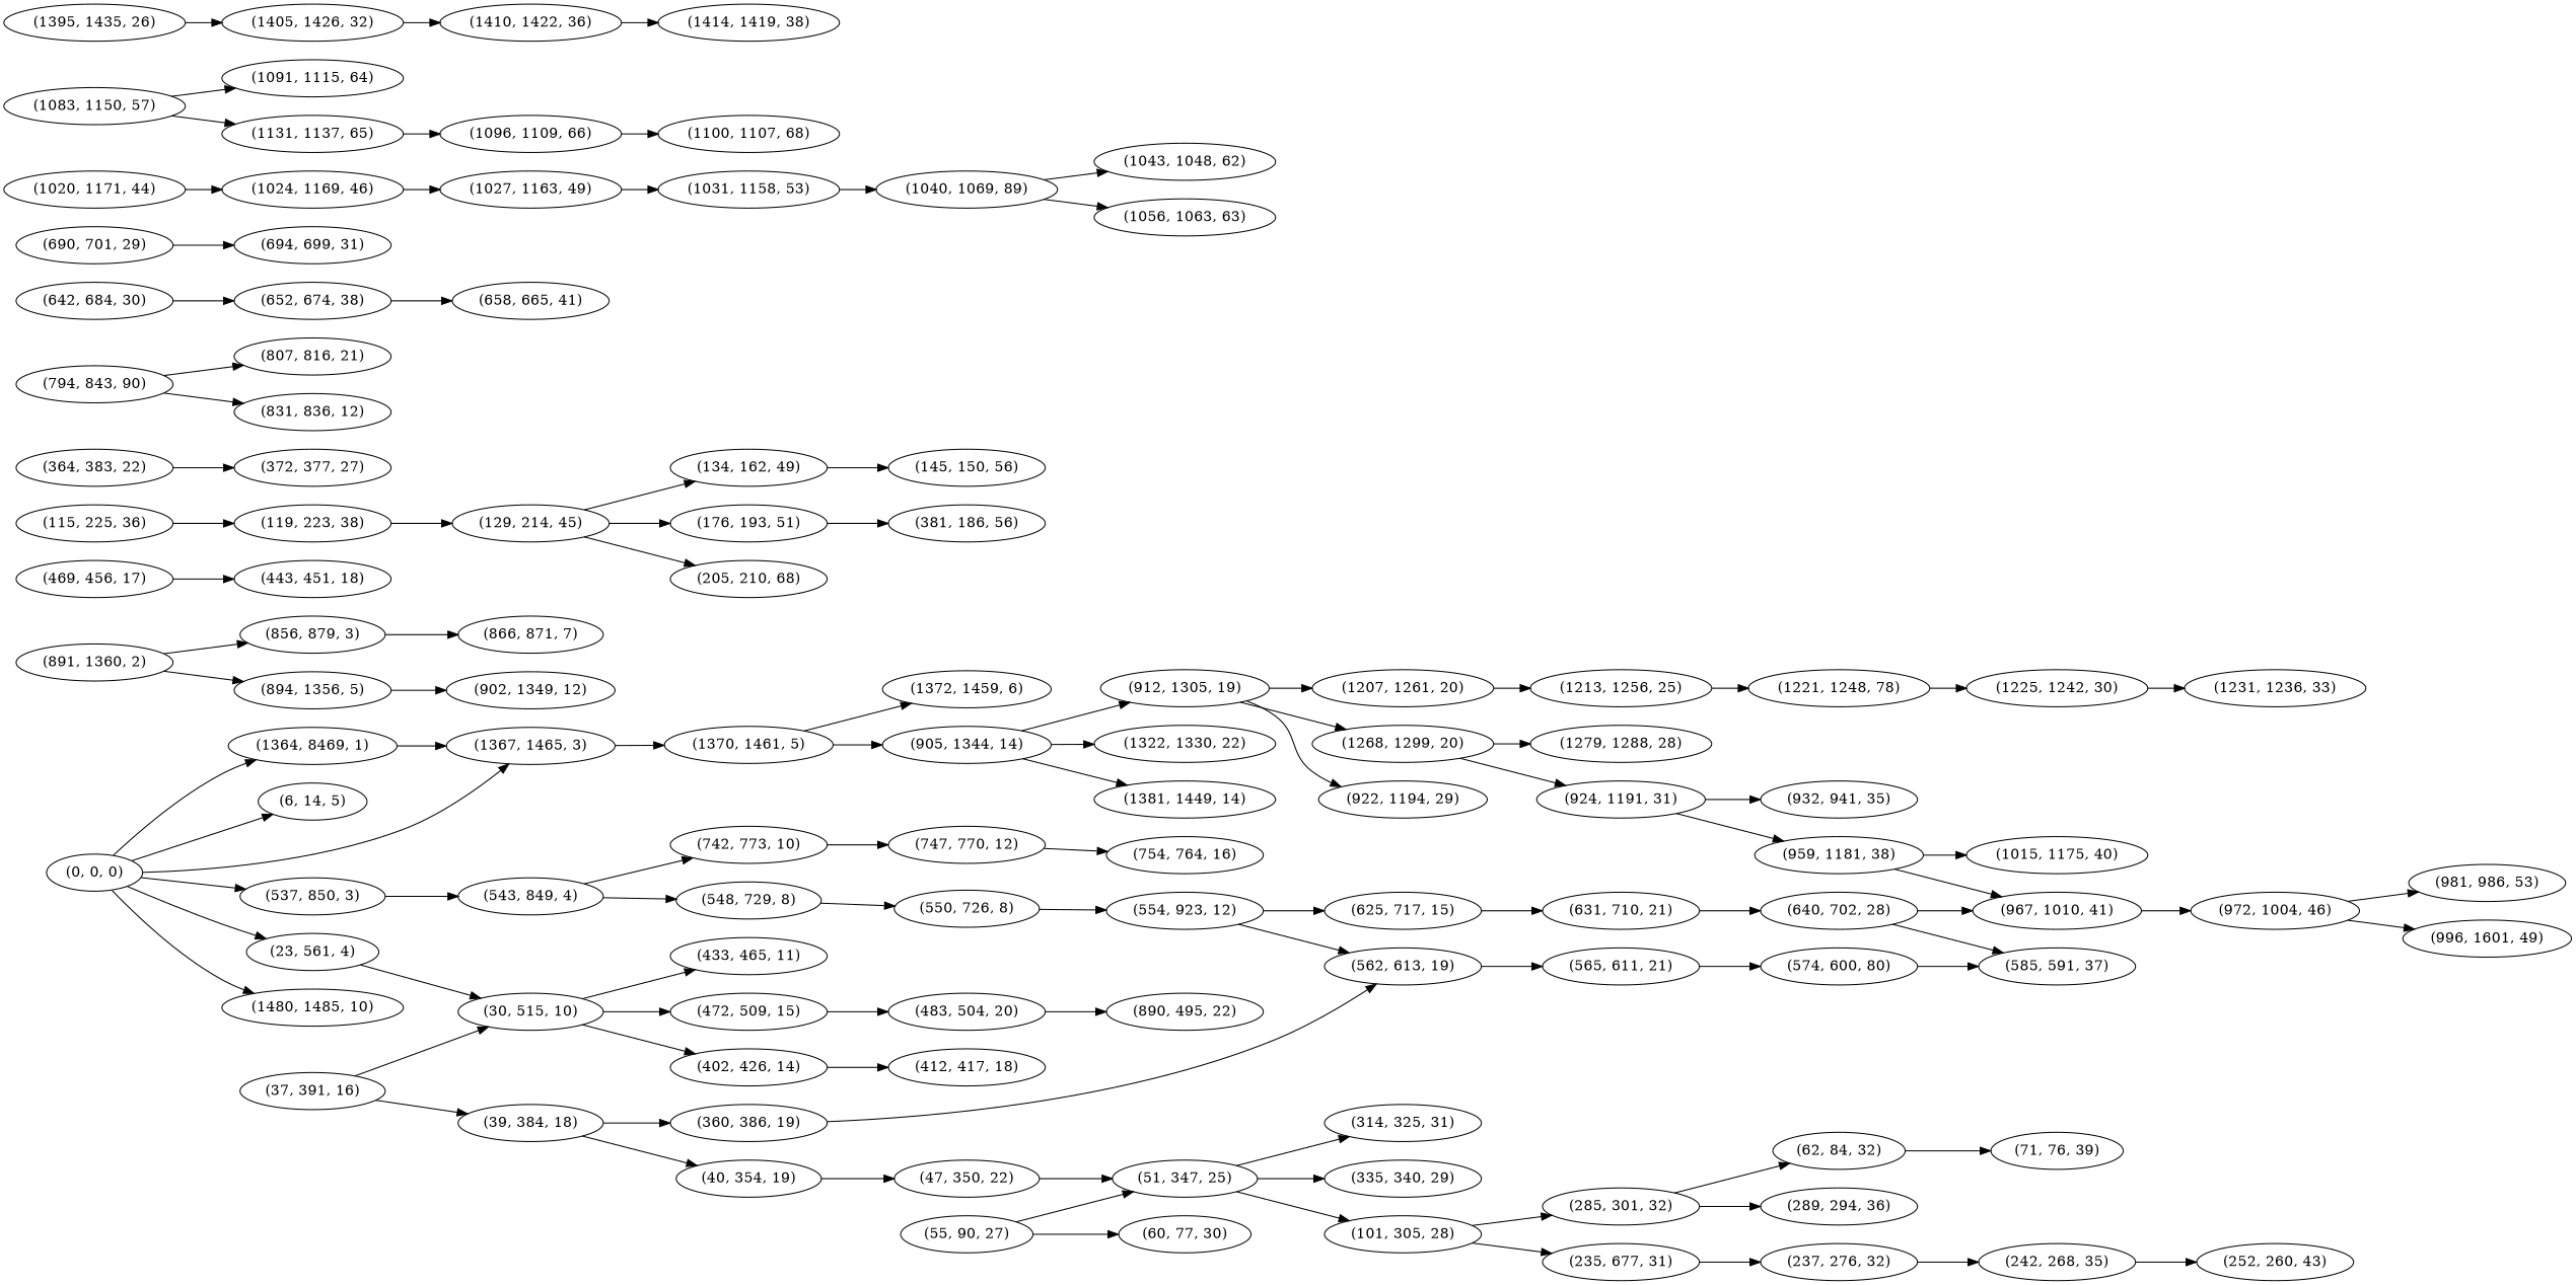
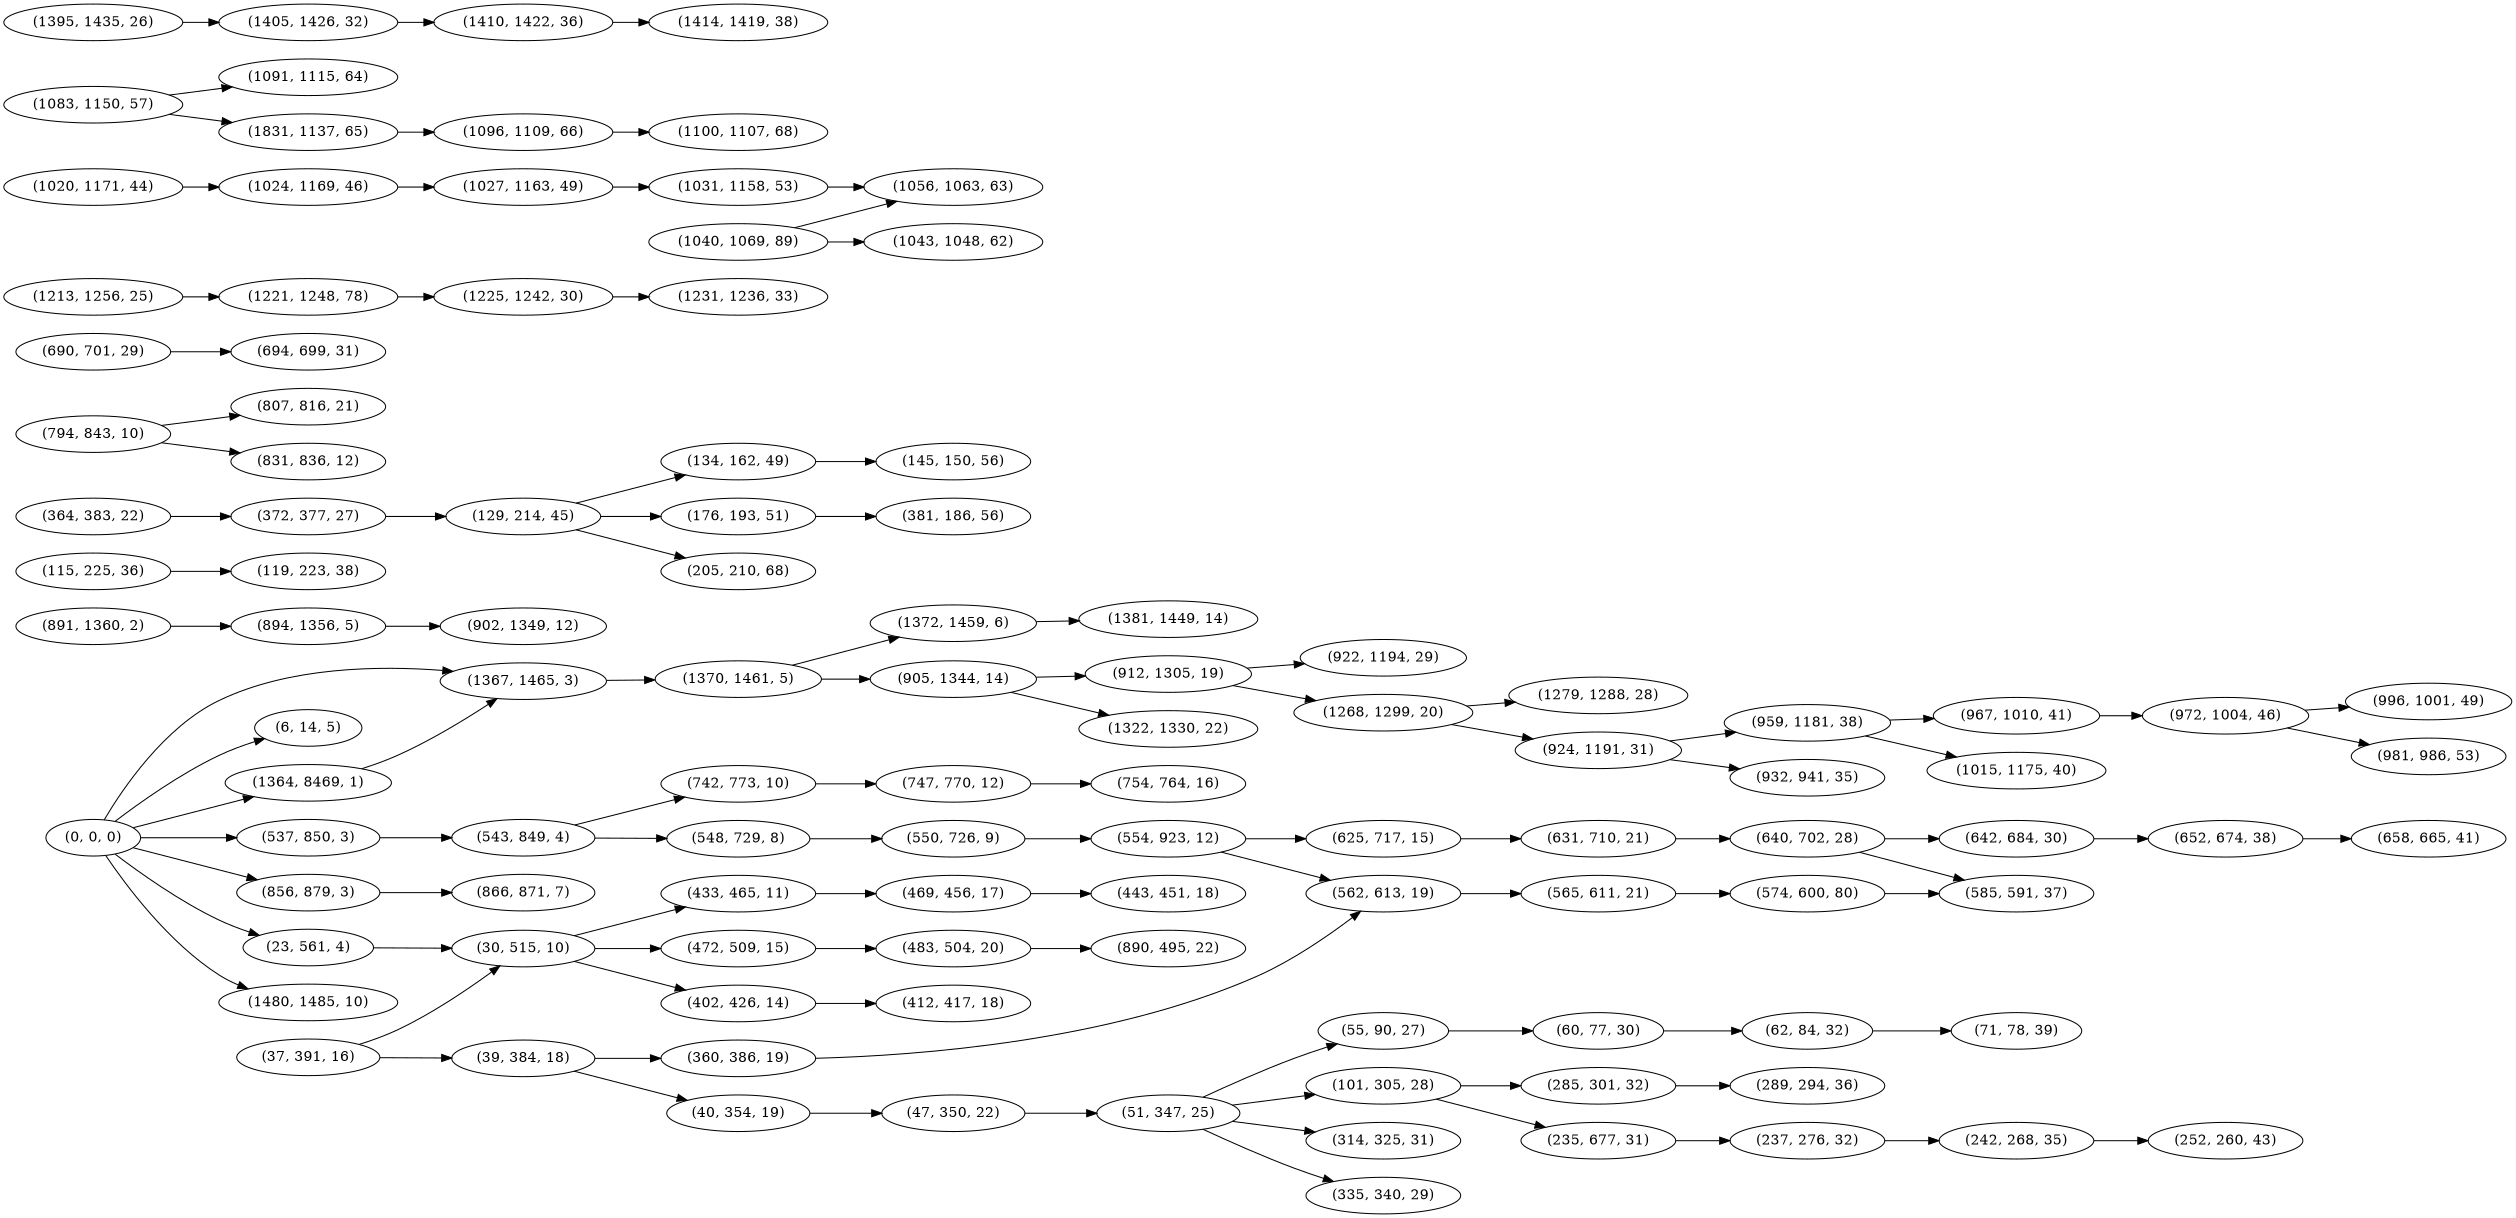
  digraph {
    rankdir=LR
    "(0, 0, 0)"
    "(6, 14, 5)"
    n3 [label="(23, 561, 4)"]
    "(537, 850, 3)"
    "(856, 879, 3)"
    n6 [label="(1364, 8469, 1)"]
    "(1480, 1485, 10)"
    "(1367, 1465, 3)"
    "(30, 515, 10)"
    "(543, 849, 4)"
    "(866, 871, 7)"
    "(891, 1360, 2)"
    "(894, 1356, 5)"
    "(402, 426, 14)"
    "(433, 465, 11)"
    "(472, 509, 15)"
    "(37, 391, 16)"
    n18 [label="(39, 384, 18)"]
    "(412, 417, 18)"
    n20 [label="(469, 456, 17)"]
    "(483, 504, 20)"
    "(40, 354, 19)"
    "(360, 386, 19)"
    "(47, 350, 22)"
    "(562, 613, 19)"
    "(51, 347, 25)"
    "(55, 90, 27)"
    "(101, 305, 28)"
    "(314, 325, 31)"
    "(335, 340, 29)"
    n31 [label="(60, 77, 30)"]
    n32 [label="(235, 677, 31)"]
    "(285, 301, 32)"
    "(62, 84, 32)"
-   "(71, 76, 39)"
+   "(71, 76, 39)" [label="(71, 78, 39)"]
    "(115, 225, 36)"
    "(119, 223, 38)"
    n38 [label="(237, 276, 32)"]
    "(289, 294, 36)"
    "(129, 214, 45)"
    "(134, 162, 49)"
    "(176, 193, 51)"
    n43 [label="(205, 210, 68)"]
    "(145, 150, 56)"
    n45 [label="(381, 186, 56)"]
    "(242, 268, 35)"
    "(252, 260, 43)"
    "(364, 383, 22)"
    "(372, 377, 27)"
    "(443, 451, 18)"
    n51 [label="(890, 495, 22)"]
    "(548, 729, 8)"
    "(742, 773, 10)"
-   "(550, 726, 9)" [label="(550, 726, 8)"]
+   "(550, 726, 9)"
    n55 [label="(747, 770, 12)"]
-   "(794, 843, 10)" [label="(794, 843, 90)"]
+   "(794, 843, 10)"
    "(807, 816, 21)"
    "(831, 836, 12)"
    n59 [label="(554, 923, 12)"]
    "(625, 717, 15)"
    "(565, 611, 21)"
    "(631, 710, 21)"
    n63 [label="(574, 600, 80)"]
    "(585, 591, 37)"
    "(640, 702, 28)"
    "(642, 684, 30)"
    "(652, 674, 38)"
    "(690, 701, 29)"
    "(694, 699, 31)"
    "(658, 665, 41)"
    "(754, 764, 16)"
    "(902, 1349, 12)"
    "(905, 1344, 14)"
    "(912, 1305, 19)"
    "(1322, 1330, 22)"
    "(922, 1194, 29)"
-   "(1207, 1261, 20)"
    "(1268, 1299, 20)"
    "(1213, 1256, 25)"
    "(924, 1191, 31)"
    "(1279, 1288, 28)"
    "(932, 941, 35)"
    "(959, 1181, 38)"
    "(967, 1010, 41)"
    "(1015, 1175, 40)"
    "(972, 1004, 46)"
    "(981, 986, 53)"
-   "(996, 1001, 49)" [label="(996, 1601, 49)"]
+   "(996, 1001, 49)"
    "(1020, 1171, 44)"
    "(1024, 1169, 46)"
    "(1027, 1163, 49)"
    "(1031, 1158, 53)"
    n93 [label="(1040, 1069, 89)"]
    "(1043, 1048, 62)"
    "(1056, 1063, 63)"
    "(1083, 1150, 57)"
    "(1091, 1115, 64)"
-   "(1131, 1137, 65)"
+   "(1131, 1137, 65)" [label="(1831, 1137, 65)"]
    "(1096, 1109, 66)"
    "(1100, 1107, 68)"
    n101 [label="(1221, 1248, 78)"]
    "(1225, 1242, 30)"
    "(1231, 1236, 33)"
    "(1370, 1461, 5)"
    "(1372, 1459, 6)"
    "(1381, 1449, 14)"
    "(1395, 1435, 26)"
    "(1405, 1426, 32)"
    "(1410, 1422, 36)"
    "(1414, 1419, 38)"
    "(0, 0, 0)" -> "(6, 14, 5)"
    "(0, 0, 0)" -> n3
    "(0, 0, 0)" -> "(537, 850, 3)"
-   "(891, 1360, 2)" -> "(856, 879, 3)"
+   "(0, 0, 0)" -> "(856, 879, 3)"
    "(0, 0, 0)" -> n6
    "(0, 0, 0)" -> "(1480, 1485, 10)"
    "(0, 0, 0)" -> "(1367, 1465, 3)"
    n3 -> "(30, 515, 10)"
    "(537, 850, 3)" -> "(543, 849, 4)"
    "(856, 879, 3)" -> "(866, 871, 7)"
    n6 -> "(1367, 1465, 3)"
    "(1367, 1465, 3)" -> "(1370, 1461, 5)"
    "(30, 515, 10)" -> "(402, 426, 14)"
    "(30, 515, 10)" -> "(433, 465, 11)"
    "(30, 515, 10)" -> "(472, 509, 15)"
    "(543, 849, 4)" -> "(548, 729, 8)"
    "(543, 849, 4)" -> "(742, 773, 10)"
    "(891, 1360, 2)" -> "(894, 1356, 5)"
    "(894, 1356, 5)" -> "(902, 1349, 12)"
    "(402, 426, 14)" -> "(412, 417, 18)"
+   "(433, 465, 11)" -> n20
    "(472, 509, 15)" -> "(483, 504, 20)"
    "(37, 391, 16)" -> "(30, 515, 10)"
    "(37, 391, 16)" -> n18
    n18 -> "(40, 354, 19)"
    n18 -> "(360, 386, 19)"
    n20 -> "(443, 451, 18)"
    "(483, 504, 20)" -> n51
    "(40, 354, 19)" -> "(47, 350, 22)"
    "(360, 386, 19)" -> "(562, 613, 19)"
    "(47, 350, 22)" -> "(51, 347, 25)"
    "(562, 613, 19)" -> "(565, 611, 21)"
-   "(55, 90, 27)" -> "(51, 347, 25)"
+   "(51, 347, 25)" -> "(55, 90, 27)"
    "(51, 347, 25)" -> "(101, 305, 28)"
    "(51, 347, 25)" -> "(314, 325, 31)"
    "(51, 347, 25)" -> "(335, 340, 29)"
    "(55, 90, 27)" -> n31
    "(101, 305, 28)" -> n32
    "(101, 305, 28)" -> "(285, 301, 32)"
-   "(285, 301, 32)" -> "(62, 84, 32)"
+   n31 -> "(62, 84, 32)"
    n32 -> n38
    "(285, 301, 32)" -> "(289, 294, 36)"
    "(62, 84, 32)" -> "(71, 76, 39)"
    "(115, 225, 36)" -> "(119, 223, 38)"
-   "(119, 223, 38)" -> "(129, 214, 45)"
+   "(372, 377, 27)" -> "(129, 214, 45)"
    n38 -> "(242, 268, 35)"
    "(129, 214, 45)" -> "(134, 162, 49)"
    "(129, 214, 45)" -> "(176, 193, 51)"
    "(129, 214, 45)" -> n43
    "(134, 162, 49)" -> "(145, 150, 56)"
    "(176, 193, 51)" -> n45
    "(242, 268, 35)" -> "(252, 260, 43)"
    "(364, 383, 22)" -> "(372, 377, 27)"
    "(548, 729, 8)" -> "(550, 726, 9)"
    "(742, 773, 10)" -> n55
    "(550, 726, 9)" -> n59
    n55 -> "(754, 764, 16)"
    "(794, 843, 10)" -> "(807, 816, 21)"
    "(794, 843, 10)" -> "(831, 836, 12)"
    n59 -> "(562, 613, 19)"
    n59 -> "(625, 717, 15)"
    "(625, 717, 15)" -> "(631, 710, 21)"
    "(565, 611, 21)" -> n63
    "(631, 710, 21)" -> "(640, 702, 28)"
    n63 -> "(585, 591, 37)"
    "(640, 702, 28)" -> "(585, 591, 37)"
-   "(640, 702, 28)" -> "(967, 1010, 41)"
+   "(640, 702, 28)" -> "(642, 684, 30)"
    "(642, 684, 30)" -> "(652, 674, 38)"
    "(652, 674, 38)" -> "(658, 665, 41)"
    "(690, 701, 29)" -> "(694, 699, 31)"
    "(905, 1344, 14)" -> "(912, 1305, 19)"
    "(905, 1344, 14)" -> "(1322, 1330, 22)"
    "(912, 1305, 19)" -> "(922, 1194, 29)"
-   "(912, 1305, 19)" -> "(1207, 1261, 20)"
    "(912, 1305, 19)" -> "(1268, 1299, 20)"
-   "(1207, 1261, 20)" -> "(1213, 1256, 25)"
    "(1268, 1299, 20)" -> "(924, 1191, 31)"
    "(1268, 1299, 20)" -> "(1279, 1288, 28)"
    "(1213, 1256, 25)" -> n101
    "(924, 1191, 31)" -> "(932, 941, 35)"
    "(924, 1191, 31)" -> "(959, 1181, 38)"
    "(959, 1181, 38)" -> "(967, 1010, 41)"
    "(959, 1181, 38)" -> "(1015, 1175, 40)"
    "(967, 1010, 41)" -> "(972, 1004, 46)"
    "(972, 1004, 46)" -> "(981, 986, 53)"
    "(972, 1004, 46)" -> "(996, 1001, 49)"
    "(1020, 1171, 44)" -> "(1024, 1169, 46)"
    "(1024, 1169, 46)" -> "(1027, 1163, 49)"
    "(1027, 1163, 49)" -> "(1031, 1158, 53)"
-   "(1031, 1158, 53)" -> n93
+   "(1031, 1158, 53)" -> "(1056, 1063, 63)"
    n93 -> "(1043, 1048, 62)"
    n93 -> "(1056, 1063, 63)"
    "(1083, 1150, 57)" -> "(1091, 1115, 64)"
    "(1083, 1150, 57)" -> "(1131, 1137, 65)"
    "(1131, 1137, 65)" -> "(1096, 1109, 66)"
    "(1096, 1109, 66)" -> "(1100, 1107, 68)"
    n101 -> "(1225, 1242, 30)"
    "(1225, 1242, 30)" -> "(1231, 1236, 33)"
    "(1370, 1461, 5)" -> "(905, 1344, 14)"
    "(1370, 1461, 5)" -> "(1372, 1459, 6)"
-   "(905, 1344, 14)" -> "(1381, 1449, 14)"
+   "(1372, 1459, 6)" -> "(1381, 1449, 14)"
    "(1395, 1435, 26)" -> "(1405, 1426, 32)"
    "(1405, 1426, 32)" -> "(1410, 1422, 36)"
    "(1410, 1422, 36)" -> "(1414, 1419, 38)"
  }
